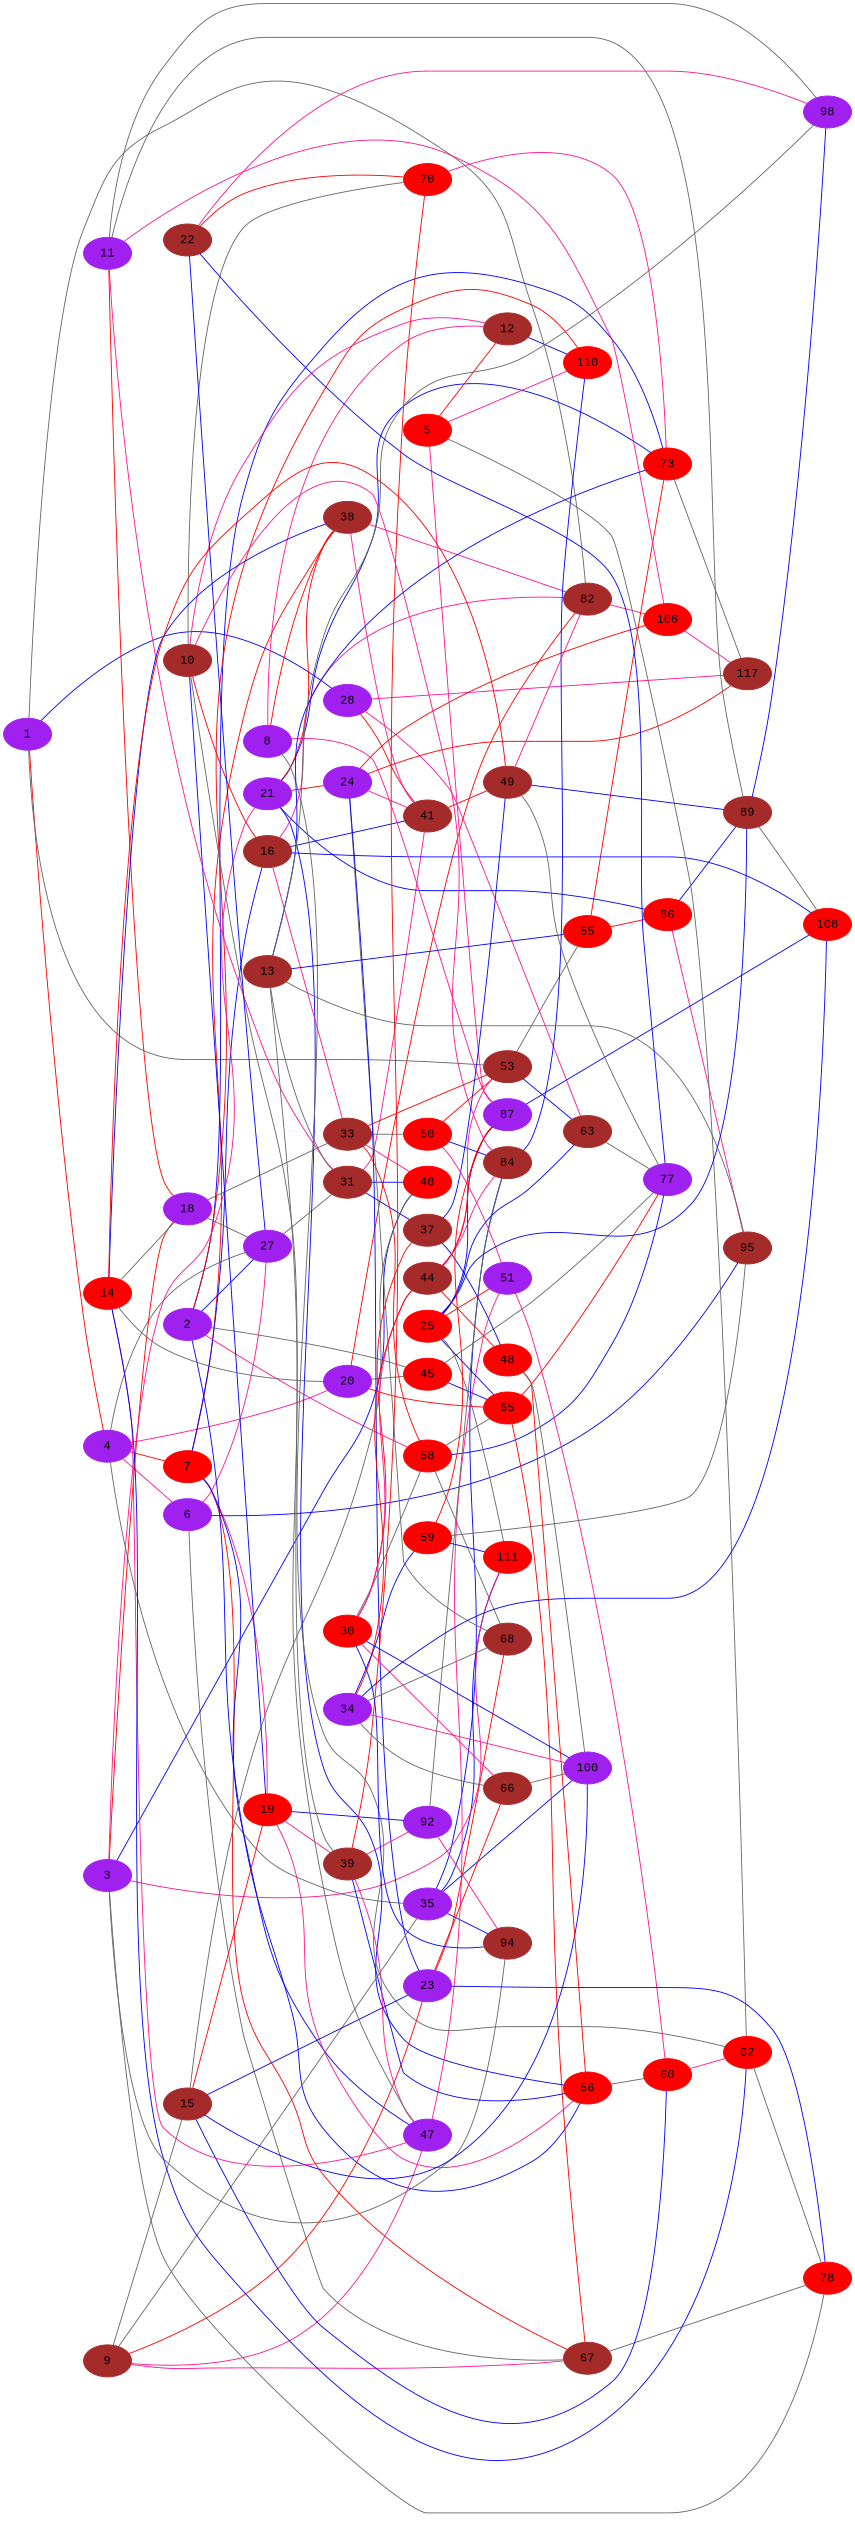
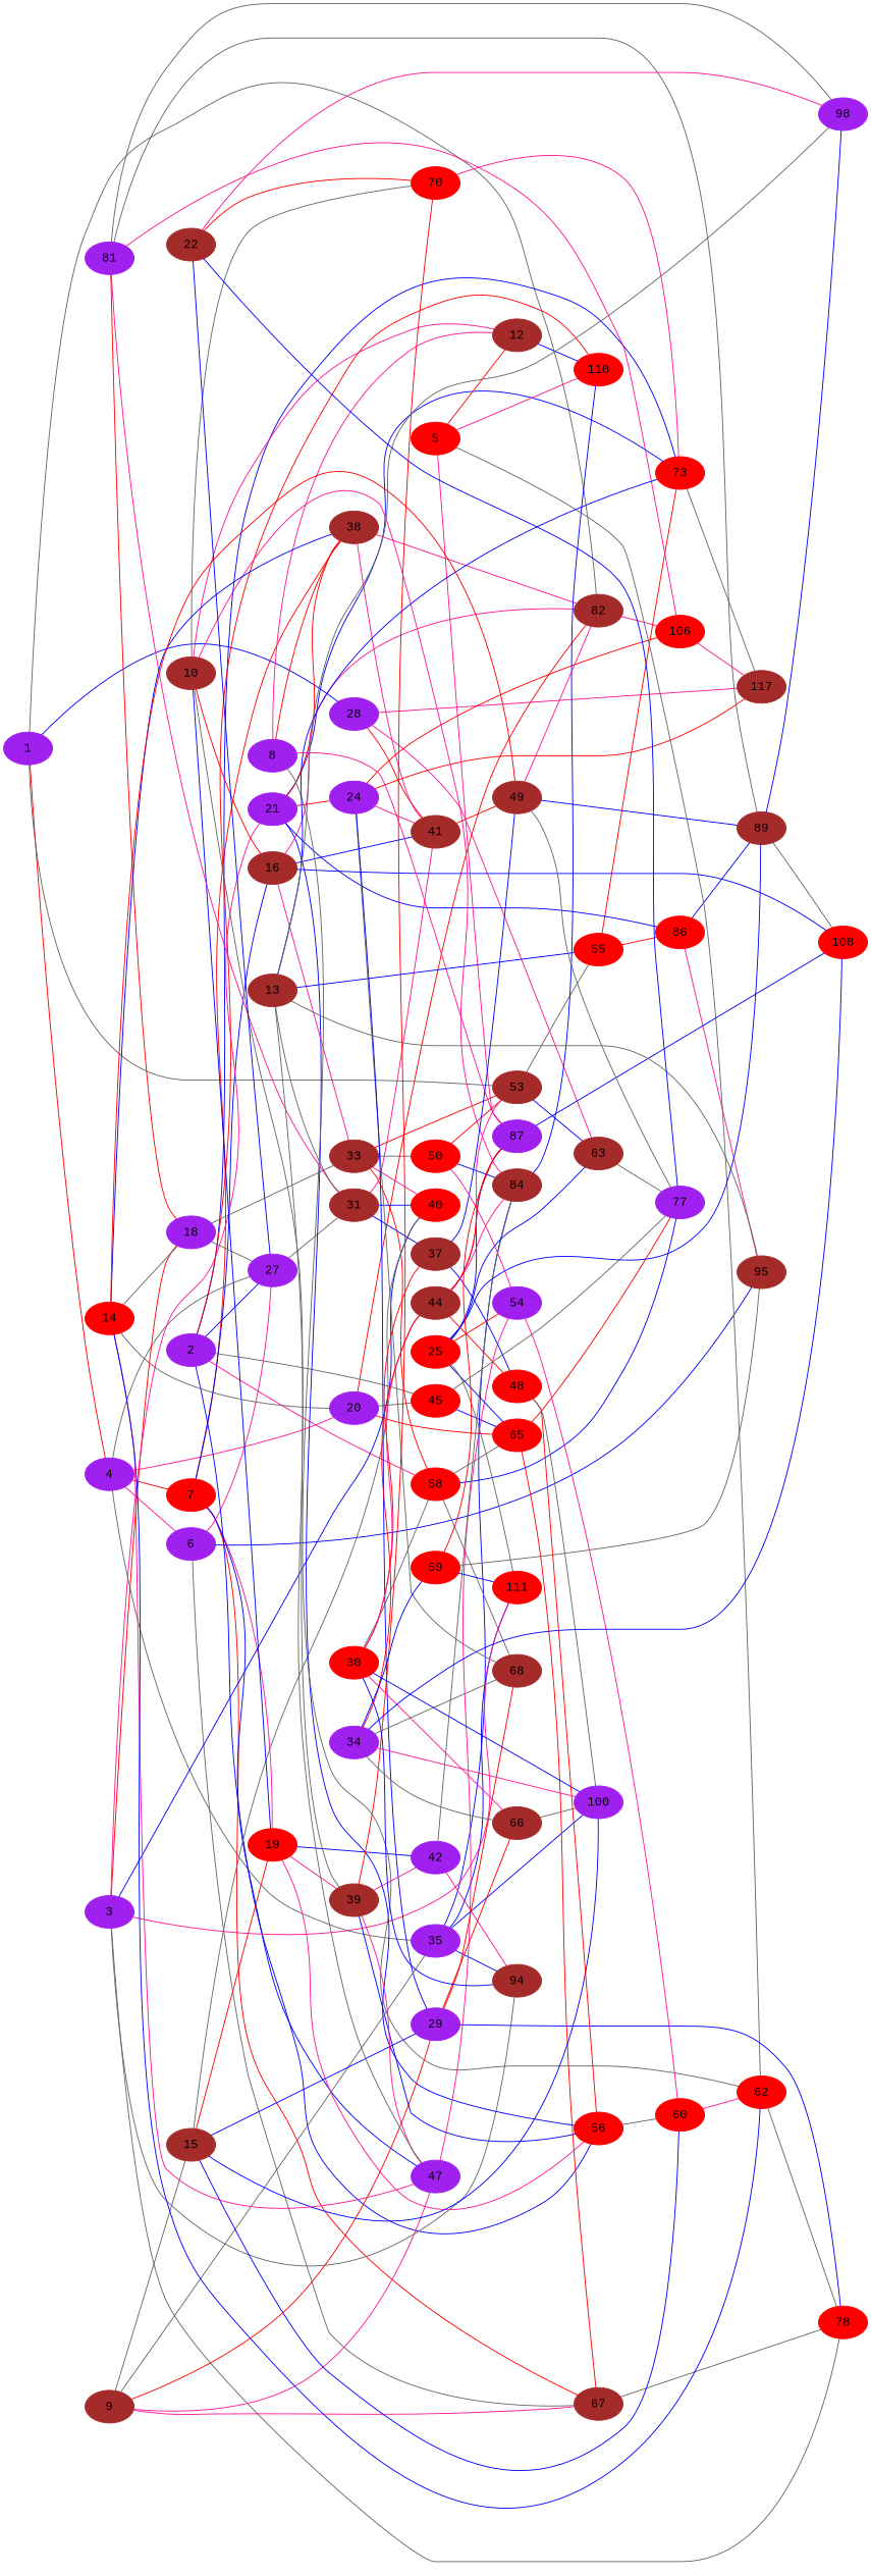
  graph {
    fontname="Liberation Mono"
    rankdir=LR
    node [color=brown fontname="Liberation Mono" style=filled]
    edge [color=blue fontname="Liberation Mono"]
    4 [color=purple super="+104"]
    27 [color=purple super="+43"]
    6 [color=purple]
    7 [color=red super="+57"]
    20 [color=purple super="+71"]
    35 [color=purple super="+103"]
    1 [color=purple]
    28 [color=purple]
    53 [super="+102"]
    82 [super="+101"]
    41 [super="+96"]
    117
    63
    55 [color=red]
    106 [color=red]
    2 [color=purple super="+72"]
    45 [color=red]
    56 [color=red super="+76"]
    58 [color=red super="+116"]
    73 [color=red super="+107"]
    110 [color=red]
    31 [super="+99"]
    65 [color=red super="+81"]
    77 [color=purple super="+115"]
    60 [color=red]
    68
    3 [color=purple super="+75"]
    18 [color=purple super="+26"]
    21 [color=purple super="+80"]
    40 [color=red]
    78 [color=red]
    94
    111 [color=red]
    33 [super="+46"]
    38 [super="+85"]
    24 [color=purple super="+64"]
    86 [color=red]
    67 [super="+69"]
    95
    16 [super="+92"]
    19 [color=red super="+118"]
    47 [color=purple super="+54"]
    84 [super="+98"]
    100 [color=purple super="+113"]
    5 [color=red]
    12
    62 [color=red super="+79"]
    87 [color=purple super="+112"]
    108 [color=red]
    39 [super="+61"]
-   42 [color=purple label=92]
-   51 [color=purple]
+   42 [color=purple]
+   51 [color=purple label=54]
    8 [color=purple super="+83"]
    9 [super="+52"]
    15 [super="+88"]
-   29 [color=purple super="+97" label=23]
+   29 [color=purple super="+97"]
    66
    10 [super="+23"]
    70 [color=red]
-   11 [color=purple super="+114"]
+   11 [color=purple super="+114" label=81]
    89 [super="+91"]
    n62 [color=purple label=98]
    37
    13 [super="+17"]
    14 [color=red super="+32"]
    49 [super="+90"]
    50 [color=red]
    22
    25 [color=red super="+36"]
    30 [color=red super="+109"]
    44 [super="+74"]
    48 [color=red]
    34 [color=purple super="+105"]
    59 [color=red]
    4 -- 27 [color=gray40]
    4 -- 6 [color=deeppink]
    4 -- 7 [color=red]
    4 -- 20 [color=deeppink]
    4 -- 35 [color=gray40]
    27 -- 31 [color=gray40]
    6 -- 27 [color=deeppink]
    6 -- 67 [color=gray40]
    6 -- 95
    7 -- 38 [color=red]
    7 -- 67 [color=red]
    7 -- 16
    7 -- 19 [color=deeppink]
    7 -- 47
    20 -- 82 [color=red]
    20 -- 45 [color=gray40]
    20 -- 65 [color=red]
    35 -- 94
    35 -- 111
    35 -- 84
    35 -- 100
    1 -- 4 [color=red]
    1 -- 28
    1 -- 53 [color=gray40]
    1 -- 82 [color=gray40]
    28 -- 41 [color=red]
    28 -- 117 [color=deeppink]
    28 -- 63 [color=deeppink]
    53 -- 63
    53 -- 55 [color=gray40]
    82 -- 106 [color=deeppink]
    41 -- 49 [color=red]
    63 -- 77 [color=gray40]
    55 -- 73 [color=red]
    55 -- 86 [color=red]
    106 -- 117 [color=deeppink]
    2 -- 27
    2 -- 45 [color=gray40]
    2 -- 56
    2 -- 58 [color=deeppink]
    2 -- 73
    2 -- 110 [color=red]
    45 -- 65
    45 -- 77 [color=gray40]
    56 -- 60 [color=gray40]
    58 -- 65 [color=gray40]
    58 -- 77
    58 -- 68 [color=gray40]
    73 -- 117 [color=gray40]
    31 -- 41 [color=deeppink]
    31 -- 40
    31 -- 37
    65 -- 77 [color=red]
    65 -- 67 [color=red]
    60 -- 62 [color=deeppink]
    3 -- 18 [color=red]
    3 -- 21 [color=deeppink]
    3 -- 40
    3 -- 78 [color=gray40]
    3 -- 94 [color=gray40]
    3 -- 111 [color=deeppink]
    18 -- 27 [color=gray40]
    18 -- 33 [color=gray40]
    21 -- 56
    21 -- 73
    21 -- 38 [color=red]
    21 -- 24 [color=red]
    21 -- 86
    33 -- 53 [color=red]
    33 -- 58 [color=red]
    33 -- 40 [color=deeppink]
    33 -- 50 [color=gray40]
    38 -- 82 [color=deeppink]
    38 -- 41 [color=deeppink]
    24 -- 41 [color=deeppink]
    24 -- 117 [color=red]
    24 -- 106 [color=red]
    24 -- 68 [color=gray40]
    24 -- 29
    86 -- 95 [color=deeppink]
    86 -- 89
    67 -- 78 [color=gray40]
    16 -- 82 [color=deeppink]
    16 -- 41
    16 -- 33 [color=deeppink]
    16 -- 108
    19 -- 56 [color=deeppink]
    19 -- 39 [color=deeppink]
    19 -- 42
    47 -- 51 [color=deeppink]
    84 -- 110
    5 -- 110 [color=deeppink]
    5 -- 12 [color=red]
    5 -- 62 [color=gray40]
    5 -- 87 [color=deeppink]
    12 -- 110
    62 -- 78 [color=gray40]
    87 -- 108
    39 -- 56
    39 -- 47 [color=deeppink]
    39 -- 42 [color=deeppink]
    39 -- 70 [color=red]
    42 -- 94 [color=deeppink]
    42 -- 84 [color=gray40]
    51 -- 60 [color=deeppink]
    8 -- 38 [color=red]
    8 -- 12 [color=deeppink]
    8 -- 62 [color=gray40 weight=2]
    8 -- 87 [color=deeppink]
    9 -- 35 [color=gray40]
    9 -- 67 [color=deeppink weight=2]
    9 -- 47 [color=deeppink]
    9 -- 15 [color=gray40]
    9 -- 29 [color=red]
    15 -- 60
    15 -- 40 [color=gray40]
    15 -- 19 [color=red]
    15 -- 100
    15 -- 29
    29 -- 68 [color=red]
    29 -- 78
    29 -- 66 [color=red]
    66 -- 100 [color=gray40]
    10 -- 16 [color=red]
    10 -- 19
    10 -- 84 [color=deeppink]
    10 -- 12 [color=deeppink]
    10 -- 39 [color=gray40]
    10 -- 70 [color=gray40]
    70 -- 73 [color=deeppink]
    11 -- 106 [color=deeppink]
    11 -- 31 [color=deeppink]
    11 -- 18 [color=red weight=2]
    11 -- 89 [color=gray40]
    11 -- n62 [color=gray40]
    89 -- 108 [color=gray40]
    89 -- n62
    37 -- 49
    37 -- 48
    13 -- 55
    13 -- 73
    13 -- 31 [color=gray40]
    13 -- 95 [color=gray40]
    13 -- 47 [color=gray40]
    13 -- n62 [color=gray40]
    14 -- 20 [color=gray40]
    14 -- 18 [color=gray40]
    14 -- 38
    14 -- 47 [color=deeppink]
    14 -- 62
    14 -- 49 [color=red]
    49 -- 82 [color=deeppink]
    49 -- 77 [color=gray40]
    49 -- 89
    50 -- 53 [color=red]
    50 -- 84
    50 -- 51 [color=deeppink]
    22 -- 27
    22 -- 77
    22 -- 70 [color=red]
    22 -- n62 [color=deeppink]
    25 -- 63
    25 -- 65
    25 -- 111 [color=gray40]
    25 -- 87
    25 -- 51 [color=red]
    25 -- 89
    30 -- 58 [color=gray40]
    30 -- 94
    30 -- 100
    30 -- 66 [color=deeppink]
    30 -- 37 [color=red]
    30 -- 44 [color=deeppink]
    44 -- 53 [color=deeppink]
    44 -- 84 [color=deeppink]
    44 -- 87 [color=red]
    44 -- 48 [color=red]
    48 -- 56 [color=red]
    48 -- 100 [color=gray40]
    34 -- 68 [color=gray40]
    34 -- 100 [color=deeppink]
    34 -- 108
    34 -- 66 [color=gray40]
    34 -- 44 [color=red]
    34 -- 59
    59 -- 111
    59 -- 95 [color=gray40]
    59 -- 87 [color=red]
  }
